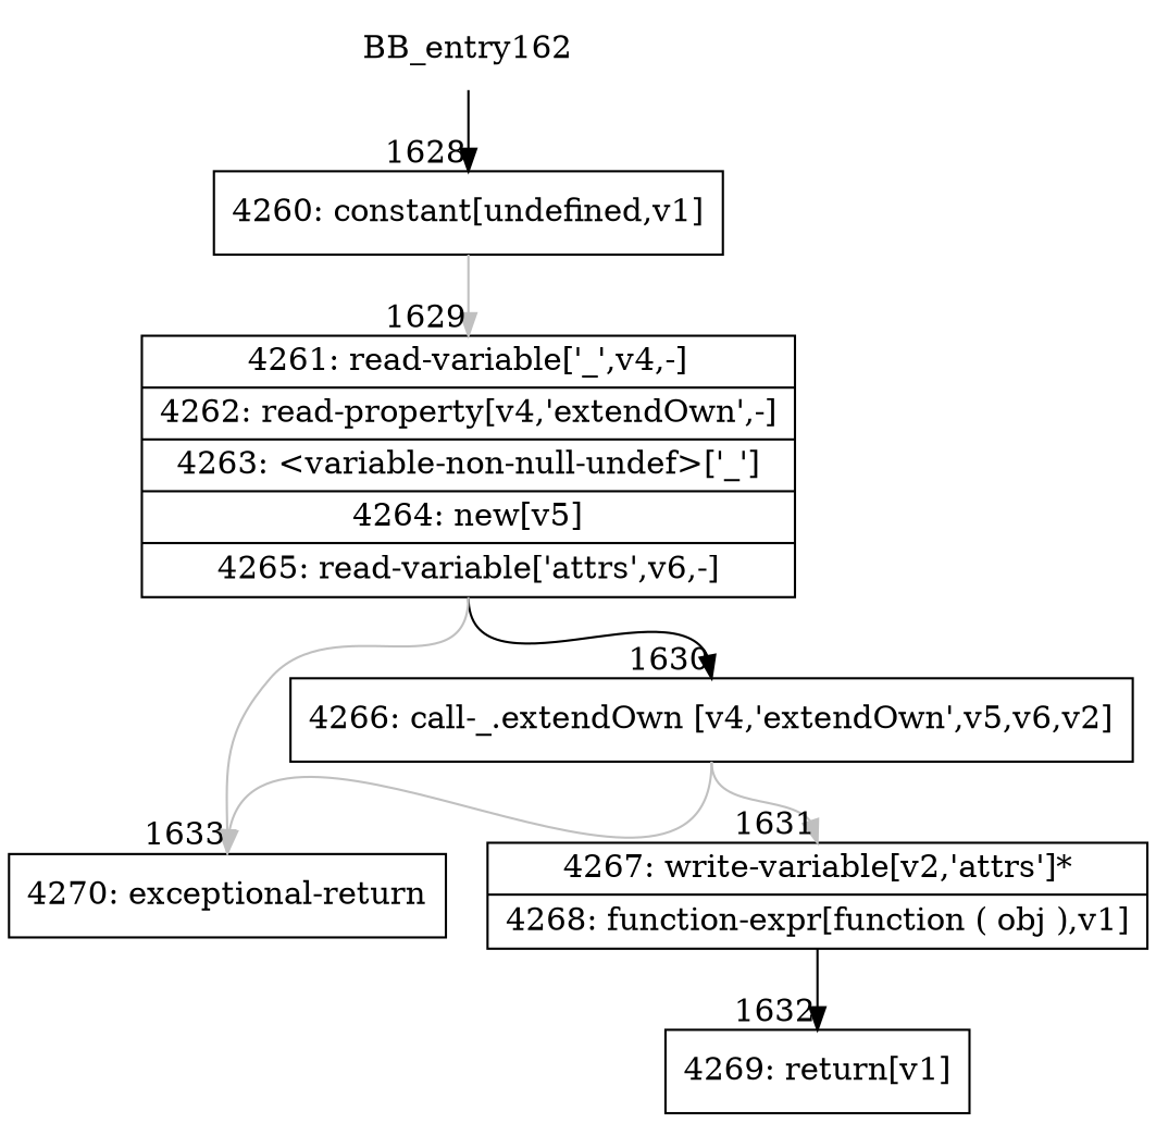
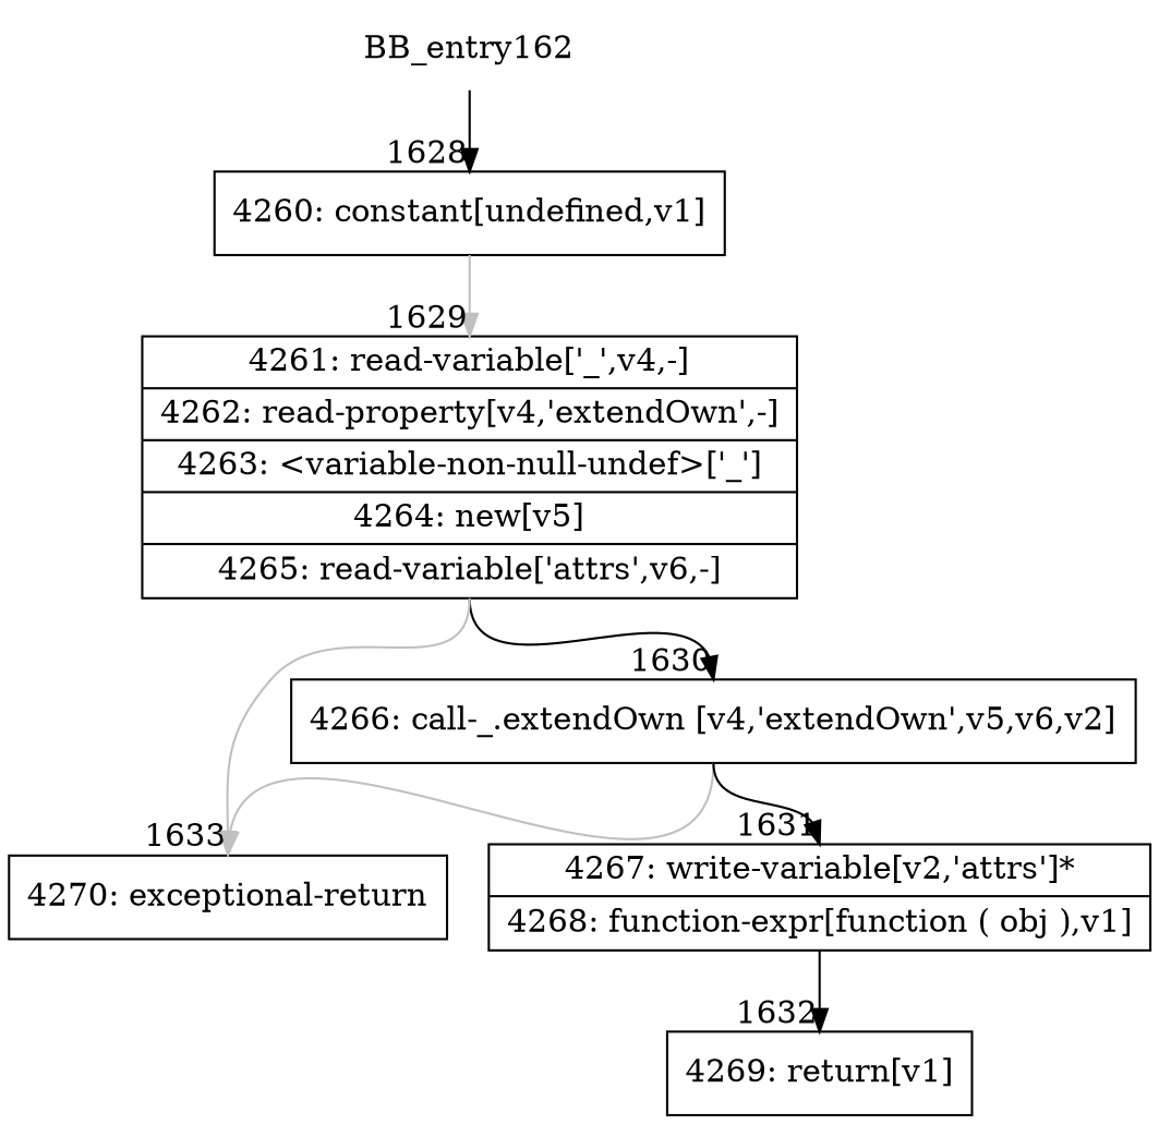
  digraph {
    rankdir=TD
    node [shape=record]
    edge [headport=n tailport=s]
    n1 [label=BB_entry162 shape=none]
    n2 [label="{4260: constant[undefined,v1]}"]
    n3 [label="{4261: read-variable['_',v4,-]|4262: read-property[v4,'extendOwn',-]|4263: \<variable-non-null-undef\>['_']|4264: new[v5]|4265: read-variable['attrs',v6,-]}"]
    n4 [label="{4266: call-_.extendOwn [v4,'extendOwn',v5,v6,v2]}"]
    n5 [label="{4270: exceptional-return}"]
    n6 [label="{4267: write-variable[v2,'attrs']*|4268: function-expr[function ( obj ),v1]}"]
    n7 [label="{4269: return[v1]}"]
    n1 -> n2 [headlabel="    1628"]
    n2 -> n3 [color=gray headlabel="      1629"]
    n3 -> n4 [headlabel="      1630"]
    n3 -> n5 [color=gray headlabel="      1633"]
    n4 -> n5 [color=gray]
-   n4 -> n6 [headlabel="      1631" color=gray]
+   n4 -> n6 [headlabel="      1631"]
    n6 -> n7 [headlabel="      1632"]
  }
